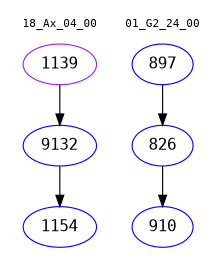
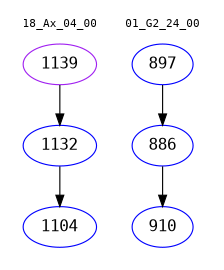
  digraph {
    fontname="DejaVu Sans Mono"
    node [color=blue fontname="DejaVu Sans Mono"]
    edge [color=black fontname="DejaVu Sans Mono"]
    n1 [color=purple label=1139]
-   n2 [label=9132]
-   n3 [label=1154]
+   n2 [label=1132]
+   n3 [label=1104]
    n4 [label=897]
-   n5 [label=826]
+   n5 [label=886]
    n6 [label=910]
    subgraph cluster_1 {
      color=white
      fontsize=10
      label="18_Ax_04_00"
      n1
      n2
      n3
    }
    subgraph cluster_2 {
      color=white
      fontsize=10
      label="01_G2_24_00"
      n4
      n5
      n6
    }
    n1 -> n2
    n2 -> n3
    n4 -> n5
    n5 -> n6
  }
